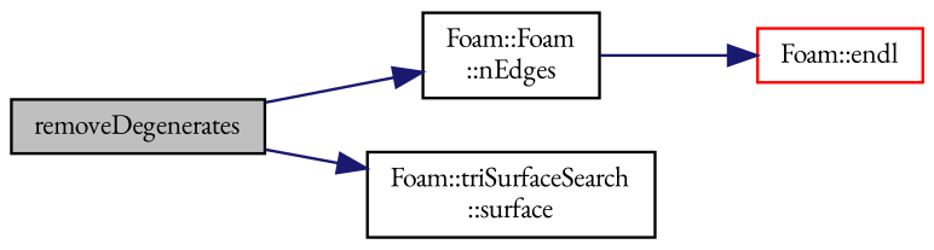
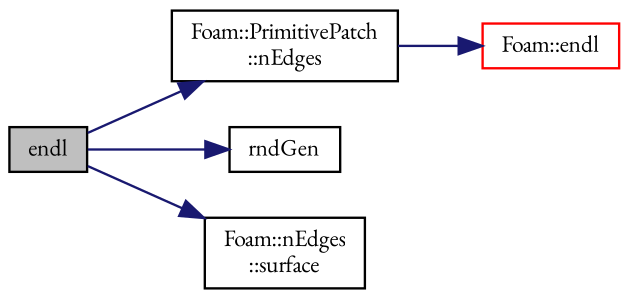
  digraph {
    fontname="EB Garamond"
    rankdir=LR
    node [color=black fontname="EB Garamond" fontsize=10 shape=record]
    edge [color=midnightblue fontname="EB Garamond" fontsize=10 labelfontname=Helvetica labelfontsize=10 style=solid]
-   n1 [fillcolor=grey75 fontcolor=black height=0.2 label=removeDegenerates style=filled width=0.4]
-   n2 [height=0.2 label="Foam::Foam\l::nEdges" width=0.4]
-   n4 [height=0.2 label="Foam::triSurfaceSearch\l::surface" width=0.4]
+   n1 [fillcolor=grey75 fontcolor=black height=0.2 label=endl style=filled width=0.4]
+   n2 [height=0.2 label="Foam::PrimitivePatch\l::nEdges" width=0.4]
+   n3 [height=0.2 label=rndGen width=0.4]
+   n4 [height=0.2 label="Foam::nEdges\l::surface" width=0.4]
    n5 [color=red height=0.2 label="Foam::endl" width=0.4]
    n1 -> n2
+   n1 -> n3
    n1 -> n4
    n2 -> n5
  }
